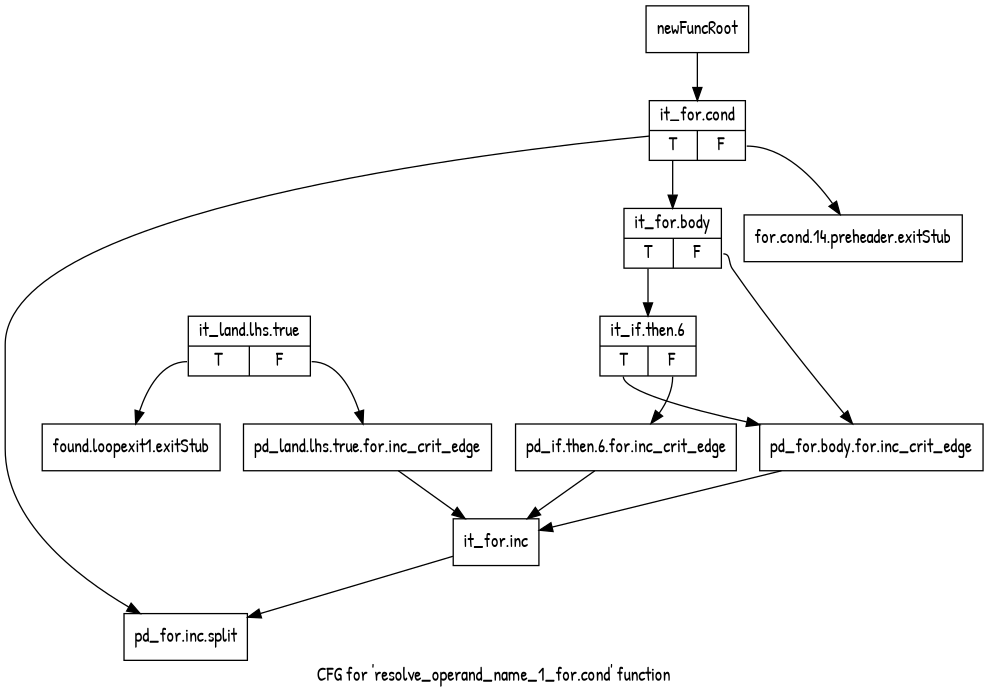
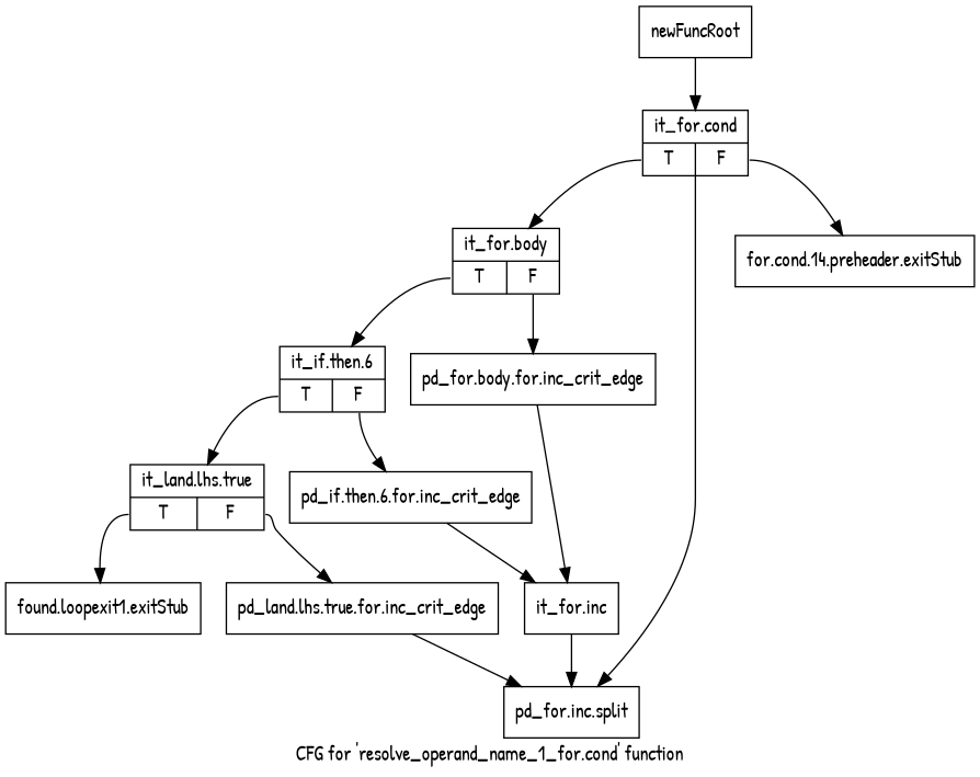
  digraph {
    fontname="Patrick Hand"
    label="CFG for 'resolve_operand_name_1_for.cond' function"
    node [fontname="Patrick Hand" shape=record]
    edge [fontname="Patrick Hand"]
    n1 [label="{newFuncRoot}"]
    n2 [label="{it_for.cond|{<s0>T|<s1>F}}"]
    n3 [label="{for.cond.14.preheader.exitStub}"]
    n4 [label="{it_for.body|{<s0>T|<s1>F}}"]
    n5 [label="{pd_for.inc.split}"]
    n6 [label="{it_if.then.6|{<s0>T|<s1>F}}"]
    n7 [label="{pd_for.body.for.inc_crit_edge}"]
    n8 [label="{found.loopexit1.exitStub}"]
    n9 [label="{it_land.lhs.true|{<s0>T|<s1>F}}"]
    n10 [label="{pd_if.then.6.for.inc_crit_edge}"]
    n11 [label="{it_for.inc}"]
    n12 [label="{pd_land.lhs.true.for.inc_crit_edge}"]
    n1 -> n2
    n2 -> n3 [tailport=s1]
    n2 -> n4 [tailport=s0]
    n2 -> n5
    n4 -> n6 [tailport=s0]
    n4 -> n7 [tailport=s1]
-   n6 -> n7 [tailport=s0]
+   n6 -> n9 [tailport=s0]
    n6 -> n10 [tailport=s1]
    n7 -> n11
    n9 -> n8 [tailport=s0]
    n9 -> n12 [tailport=s1]
    n10 -> n11
    n11 -> n5
-   n12 -> n11
+   n12 -> n5
  }
